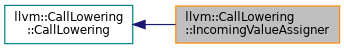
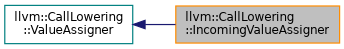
  digraph {
    rankdir=LR
    node [fontname=Helvetica fontsize=10 shape=record]
    n1 [color=darkorange fillcolor=grey75 fontcolor=black height=0.2 label="llvm::CallLowering\l::IncomingValueAssigner" style=filled width=0.4]
-   n2 [color=teal height=0.2 label="llvm::CallLowering\l::CallLowering" width=0.4]
+   n2 [color=teal height=0.2 label="llvm::CallLowering\l::ValueAssigner" width=0.4]
    n2 -> n1 [color=midnightblue dir=back fontname=Helvetica fontsize=10 labelfontname=Helvetica labelfontsize=10 style=solid]
  }
